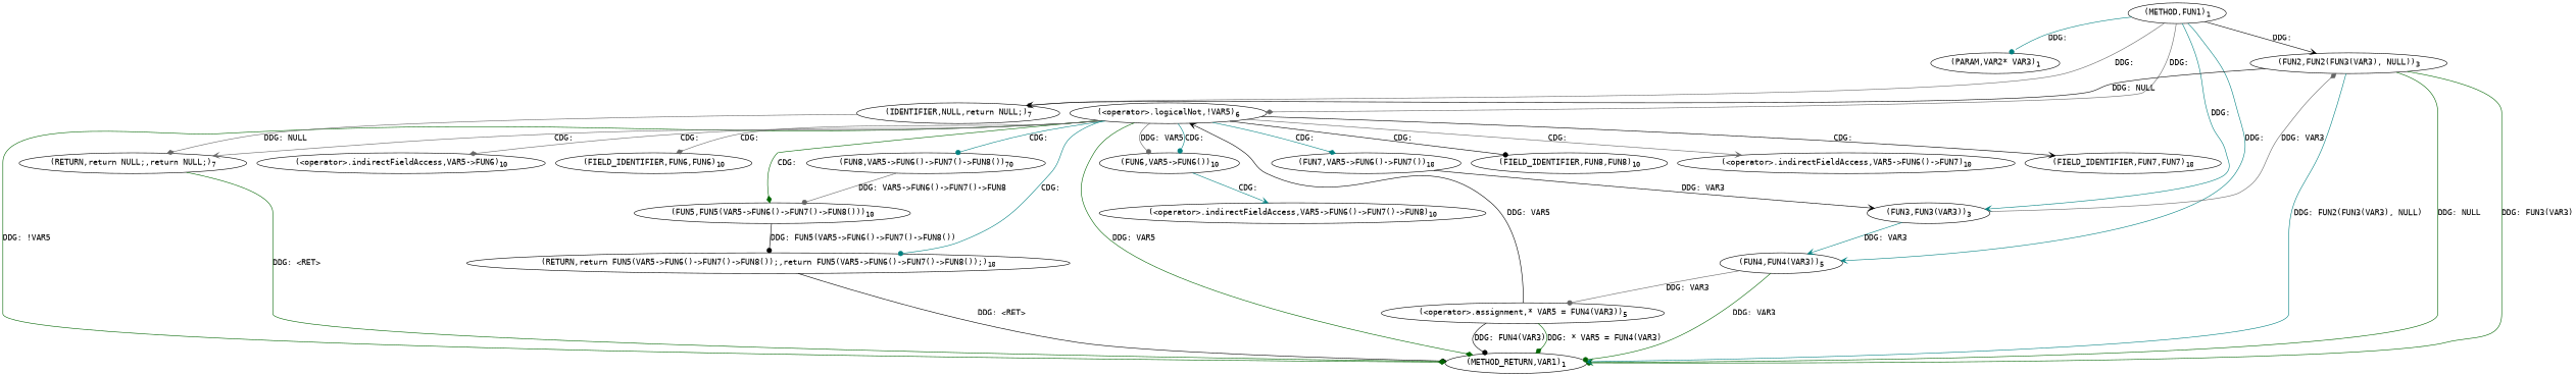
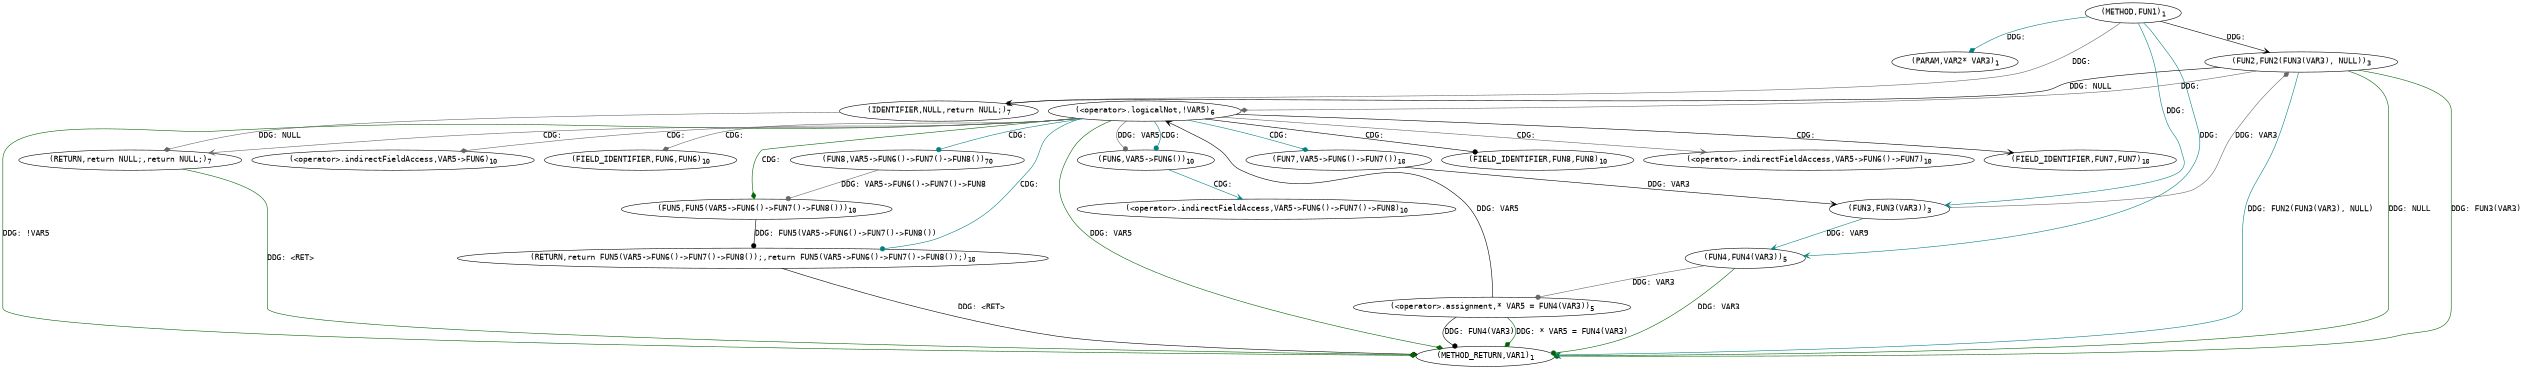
  digraph {
    fontname="DejaVu Sans Mono"
    node [fontname="DejaVu Sans Mono"]
    edge [arrowhead=diamond color=gray40 fontname="DejaVu Sans Mono"]
    n1 [label=<(METHOD,FUN1)<SUB>1</SUB>>]
    n2 [label=<(PARAM,VAR2* VAR3)<SUB>1</SUB>>]
    n3 [label=<(FUN2,FUN2(FUN3(VAR3), NULL))<SUB>3</SUB>>]
    n4 [label=<(&lt;operator&gt;.logicalNot,!VAR5)<SUB>6</SUB>>]
    n5 [label=<(FUN3,FUN3(VAR3))<SUB>3</SUB>>]
    n6 [label=<(FUN4,FUN4(VAR3))<SUB>5</SUB>>]
    n7 [label=<(IDENTIFIER,NULL,return NULL;)<SUB>7</SUB>>]
    n8 [label=<(METHOD_RETURN,VAR1)<SUB>1</SUB>>]
    n9 [label=<(RETURN,return FUN5(VAR5-&gt;FUN6()-&gt;FUN7()-&gt;FUN8());,return FUN5(VAR5-&gt;FUN6()-&gt;FUN7()-&gt;FUN8());)<SUB>10</SUB>>]
    n10 [label=<(FUN5,FUN5(VAR5-&gt;FUN6()-&gt;FUN7()-&gt;FUN8()))<SUB>10</SUB>>]
    n11 [label=<(RETURN,return NULL;,return NULL;)<SUB>7</SUB>>]
    n12 [label=<(FUN8,VAR5-&gt;FUN6()-&gt;FUN7()-&gt;FUN8())<SUB>70</SUB>>]
    n13 [label=<(FUN7,VAR5-&gt;FUN6()-&gt;FUN7())<SUB>10</SUB>>]
    n14 [label=<(FUN6,VAR5-&gt;FUN6())<SUB>10</SUB>>]
    n15 [label=<(FIELD_IDENTIFIER,FUN8,FUN8)<SUB>10</SUB>>]
    n16 [label=<(&lt;operator&gt;.indirectFieldAccess,VAR5-&gt;FUN6()-&gt;FUN7)<SUB>10</SUB>>]
    n17 [label=<(FIELD_IDENTIFIER,FUN7,FUN7)<SUB>10</SUB>>]
    n18 [label=<(&lt;operator&gt;.indirectFieldAccess,VAR5-&gt;FUN6)<SUB>10</SUB>>]
    n19 [label=<(FIELD_IDENTIFIER,FUN6,FUN6)<SUB>10</SUB>>]
    n20 [label=<(&lt;operator&gt;.assignment,* VAR5 = FUN4(VAR3))<SUB>5</SUB>>]
    n21 [label=<(&lt;operator&gt;.indirectFieldAccess,VAR5-&gt;FUN6()-&gt;FUN7()-&gt;FUN8)<SUB>10</SUB>>]
-   n1 -> n2 [arrowhead=dot color=teal label="DDG: "]
+   n1 -> n2 [color=teal label="DDG: "]
    n1 -> n3 [arrowhead=vee color=black label="DDG: "]
-   n1 -> n4 [label="DDG: "]
+   n3 -> n4 [label="DDG: "]
    n1 -> n5 [arrowhead=vee color=teal label="DDG: "]
    n1 -> n6 [arrowhead=vee color=teal label="DDG: "]
    n1 -> n7 [arrowhead=dot label="DDG: "]
    n3 -> n7 [arrowhead=vee color=black label="DDG: NULL"]
    n3 -> n8 [arrowhead=dot color=darkgreen label="DDG: FUN3(VAR3)"]
    n3 -> n8 [arrowhead=vee color=darkgreen label="DDG: NULL"]
    n3 -> n8 [arrowhead=vee color=teal label="DDG: FUN2(FUN3(VAR3), NULL)"]
    n4 -> n8 [color=darkgreen label="DDG: VAR5"]
    n4 -> n8 [color=darkgreen label="DDG: !VAR5"]
    n4 -> n9 [arrowhead=dot color=teal label="CDG: "]
    n4 -> n10 [color=darkgreen label="CDG: "]
    n4 -> n11 [arrowhead=vee label="CDG: "]
    n4 -> n12 [arrowhead=dot color=teal label="CDG: "]
    n4 -> n13 [color=teal label="CDG: "]
    n4 -> n14 [arrowhead=dot label="DDG: VAR5"]
    n4 -> n14 [arrowhead=dot color=teal label="CDG: "]
    n4 -> n15 [arrowhead=dot color=black label="CDG: "]
    n4 -> n16 [arrowhead=vee label="CDG: "]
    n4 -> n17 [arrowhead=vee color=black label="CDG: "]
    n4 -> n18 [label="CDG: "]
    n4 -> n19 [label="CDG: "]
    n5 -> n3 [label="DDG: VAR3"]
-   n5 -> n6 [arrowhead=vee color=teal label="DDG: VAR3"]
+   n5 -> n6 [arrowhead=vee color=teal label="DDG: VAR9"]
    n6 -> n8 [arrowhead=dot color=darkgreen label="DDG: VAR3"]
    n6 -> n20 [arrowhead=dot label="DDG: VAR3"]
    n7 -> n11 [label="DDG: NULL"]
    n9 -> n8 [color=black label="DDG: &lt;RET&gt;"]
    n10 -> n9 [arrowhead=dot color=black label="DDG: FUN5(VAR5-&gt;FUN6()-&gt;FUN7()-&gt;FUN8())"]
    n11 -> n8 [color=darkgreen label="DDG: &lt;RET&gt;"]
    n12 -> n10 [arrowhead=dot label="DDG: VAR5-&gt;FUN6()-&gt;FUN7()-&gt;FUN8"]
    n13 -> n5 [arrowhead=vee color=black label="DDG: VAR3"]
    n14 -> n21 [arrowhead=vee color=teal label="CDG: "]
    n20 -> n4 [arrowhead=vee color=black label="DDG: VAR5"]
    n20 -> n8 [arrowhead=dot color=black label="DDG: FUN4(VAR3)"]
    n20 -> n8 [color=darkgreen label="DDG: * VAR5 = FUN4(VAR3)"]
  }
